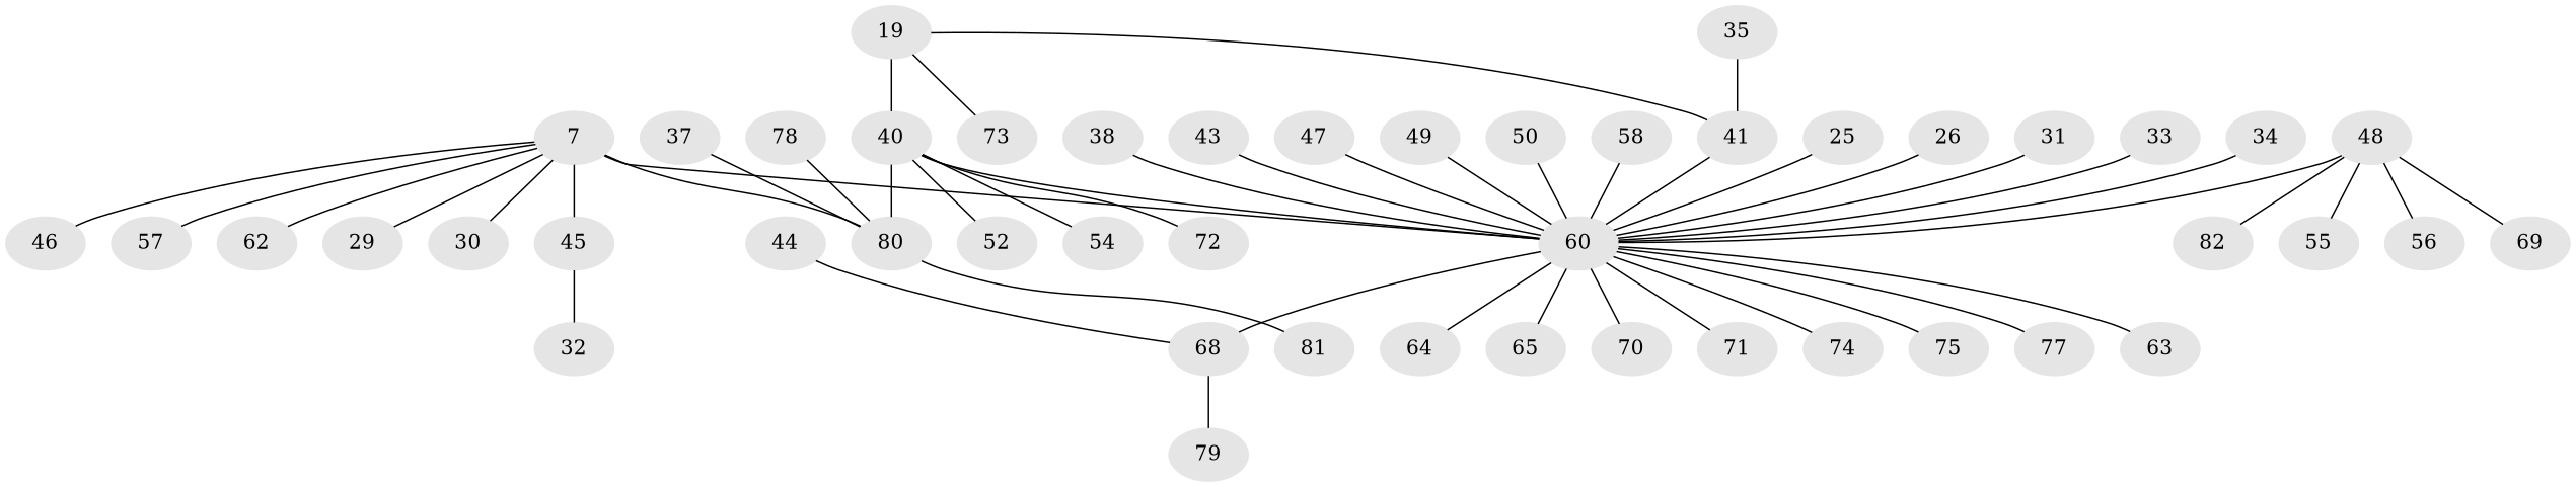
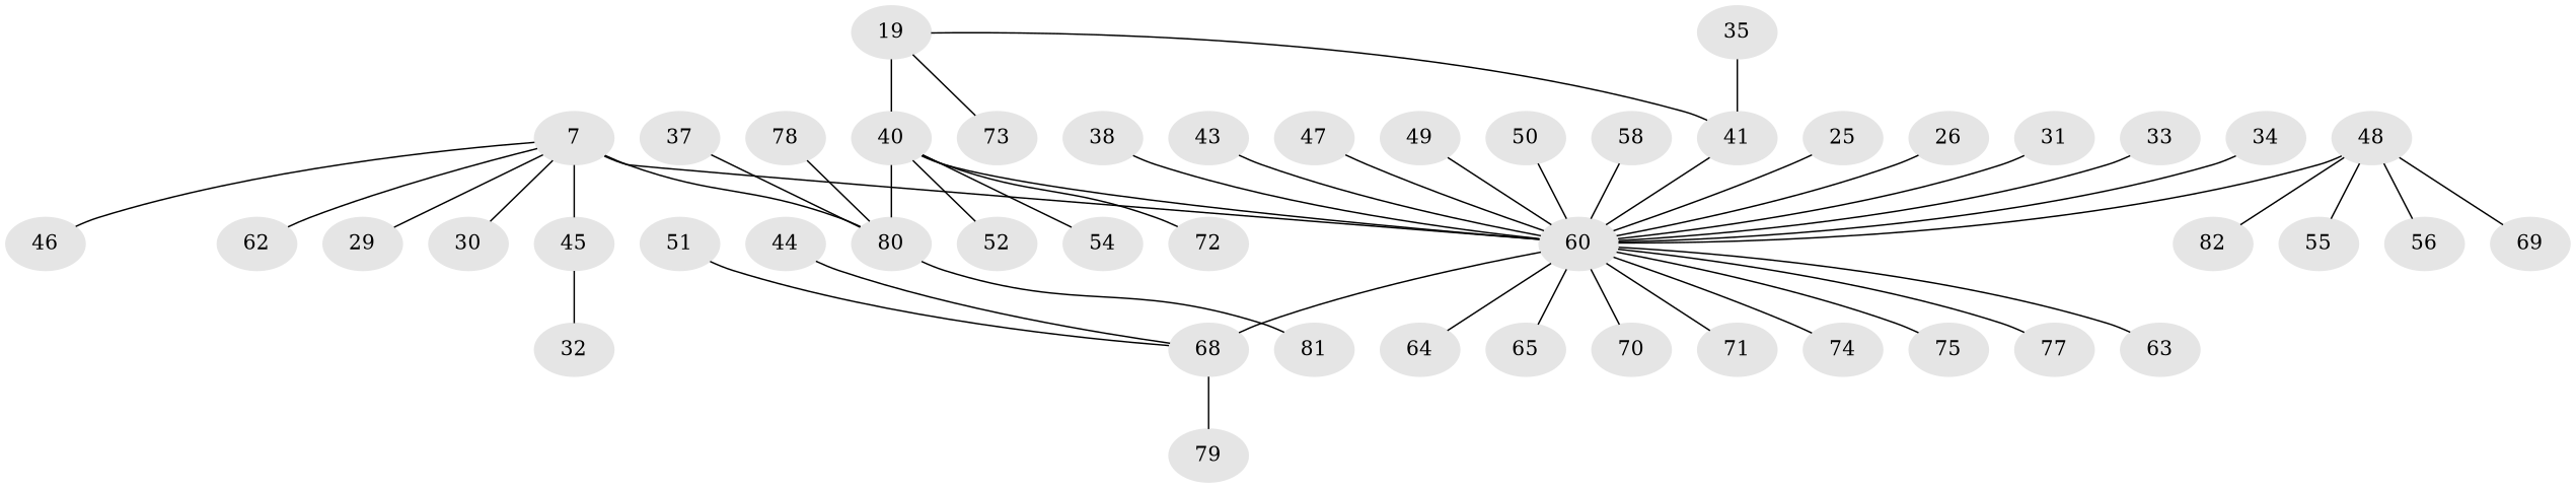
  graph {
    node [color=gray90 style=filled]
    7 [super="+5"]
    29
    30
    45
    46
-   57
    60 [super="+39+11"]
    62
    80 [super="+76+8"]
    32
    68 [super="+59+36+3"]
    63 [super="+61"]
    64 [super="+53"]
    65
    70
    71
    74
    75
    77 [super="+67"]
    81
    19 [super="+17"]
    40 [super="+20+23"]
    41 [super="+16"]
    73
    52
    54
    72
    25
    26
    31
    33
    34 [super="+21"]
    35
    37 [super="+28"]
    38
    43
    79 [super="+66"]
    44
    47
    48 [super="+12+27"]
    55
    56
    69
    82 [super="+24"]
    49
    50
+   51
    58
    78
    7 -- 29
    7 -- 30
    7 -- 45
    7 -- 46
-   7 -- 57
    7 -- 60 [weight=4]
    7 -- 62
    7 -- 80 [weight=4]
    45 -- 32
    60 -- 68 [weight=7]
    60 -- 63
    60 -- 64
    60 -- 65
    60 -- 70
    60 -- 71
    60 -- 74
    60 -- 75
    60 -- 77
    80 -- 81
    68 -- 79
    19 -- 40 [weight=4]
    19 -- 41
    19 -- 73
    40 -- 60 [weight=2]
    40 -- 80
    40 -- 52
    40 -- 54
    40 -- 72
    41 -- 60 [weight=6]
    25 -- 60
    26 -- 60
    31 -- 60
    33 -- 60
    34 -- 60
    35 -- 41
    37 -- 80
    38 -- 60
    43 -- 60
    44 -- 68
    47 -- 60 [weight=2]
    48 -- 60 [weight=4]
    48 -- 55
    48 -- 56
    48 -- 69
    48 -- 82
    49 -- 60
    50 -- 60 [weight=2]
+   51 -- 68
    58 -- 60
    78 -- 80
  }
